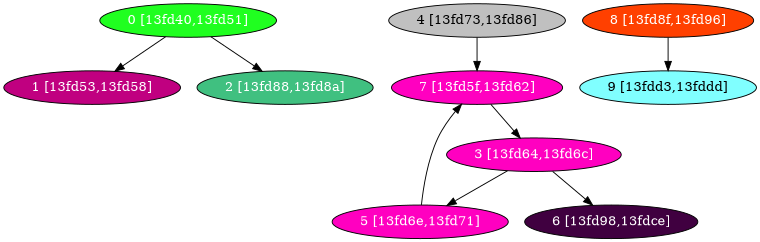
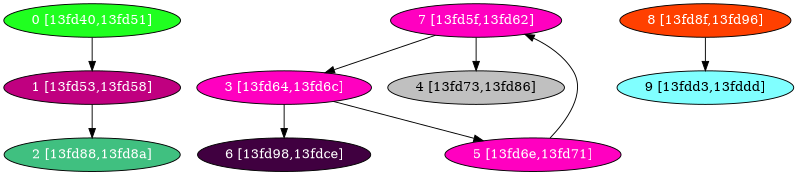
  digraph {
    node [fillcolor="#FF00C0" fontcolor="#ffffff" shape=oval style=filled]
    n1 [fillcolor="#20FF20" label="0 [13fd40,13fd51]"]
    n2 [fillcolor="#C00080" label="1 [13fd53,13fd58]"]
    n3 [fillcolor="#40C080" label="2 [13fd88,13fd8a]"]
    n4 [label="7 [13fd5f,13fd62]"]
    n5 [label="3 [13fd64,13fd6c]"]
    n6 [fillcolor="#C0C0C0" fontcolor="#000000" label="4 [13fd73,13fd86]"]
    n7 [fillcolor="#FF4000" label="8 [13fd8f,13fd96]"]
    n8 [fillcolor="#80FFFF" fontcolor="#000000" label="9 [13fdd3,13fddd]"]
    n9 [label="5 [13fd6e,13fd71]"]
    n10 [fillcolor="#400040" label="6 [13fd98,13fdce]"]
    n1 -> n2
-   n1 -> n3
+   n2 -> n3
    n4 -> n5
-   n6 -> n4
+   n4 -> n6
    n5 -> n9
    n5 -> n10
    n7 -> n8
    n9 -> n4
  }
